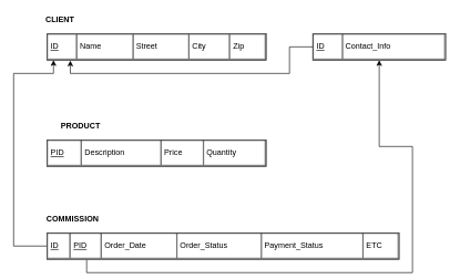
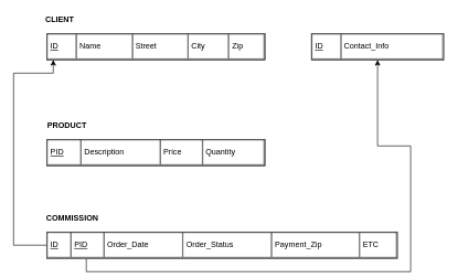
  <mxCell id="0" />
  <mxCell id="1" parent="0" />
  <mxCell id="2" value="&lt;table cellpadding=&quot;4&quot; cellspacing=&quot;0&quot; border=&quot;1&quot; style=&quot;font-size: 1em ; width: 100% ; height: 100%&quot;&gt;&lt;tbody&gt;&lt;tr&gt;&lt;td&gt;&lt;u&gt;ID&lt;/u&gt;&lt;/td&gt;&lt;td&gt;Name&lt;/td&gt;&lt;td&gt;Street&lt;/td&gt;&lt;td&gt;City&lt;/td&gt;&lt;td&gt;Zip&lt;/td&gt;&lt;/tr&gt;&lt;/tbody&gt;&lt;/table&gt; " style="verticalAlign=top;align=left;overflow=fill;fontSize=12;fontFamily=Helvetica;html=1" vertex="1" parent="1"><mxGeometry x="70" y="50" width="330" height="40" as="geometry" /></mxCell>
  <mxCell id="3" value="&lt;b&gt;CLIENT&lt;/b&gt;" style="text;html=1;strokeColor=none;fillColor=none;align=center;verticalAlign=middle;whiteSpace=wrap;rounded=0;" vertex="1" parent="1"><mxGeometry x="70" y="20" width="40" height="20" as="geometry" /></mxCell>
- <mxCell id="4" style="edgeStyle=orthogonalEdgeStyle;rounded=0;orthogonalLoop=1;jettySize=auto;html=1;exitX=0;exitY=0.5;exitDx=0;exitDy=0;entryX=0.107;entryY=1.017;entryDx=0;entryDy=0;entryPerimeter=0;" edge="1" parent="1" source="5" target="2"><mxGeometry relative="1" as="geometry" /></mxCell>
  <mxCell id="5" value="&lt;table cellpadding=&quot;4&quot; cellspacing=&quot;0&quot; border=&quot;1&quot; style=&quot;font-size: 1em ; width: 100% ; height: 100%&quot;&gt;&lt;tbody&gt;&lt;tr&gt;&lt;td&gt;&lt;u&gt;ID&lt;/u&gt;&lt;/td&gt;&lt;td&gt;Contact_Info&lt;/td&gt;&lt;/tr&gt;&lt;/tbody&gt;&lt;/table&gt; " style="verticalAlign=top;align=left;overflow=fill;fontSize=12;fontFamily=Helvetica;html=1" vertex="1" parent="1"><mxGeometry x="470" y="50" width="200" height="40" as="geometry" /></mxCell>
  <mxCell id="6" value="&lt;table cellpadding=&quot;4&quot; cellspacing=&quot;0&quot; border=&quot;1&quot; style=&quot;font-size: 1em ; width: 100% ; height: 100%&quot;&gt;&lt;tbody&gt;&lt;tr&gt;&lt;td&gt;&lt;u&gt;PID&lt;/u&gt;&lt;/td&gt;&lt;td&gt;Description&lt;/td&gt;&lt;td&gt;Price&lt;/td&gt;&lt;td&gt;Quantity&lt;/td&gt;&lt;/tr&gt;&lt;/tbody&gt;&lt;/table&gt; " style="verticalAlign=top;align=left;overflow=fill;fontSize=12;fontFamily=Helvetica;html=1" vertex="1" parent="1"><mxGeometry x="70" y="210" width="330" height="40" as="geometry" /></mxCell>
- <mxCell id="7" value="&lt;b&gt;PRODUCT&lt;/b&gt;" style="text;html=1;strokeColor=none;fillColor=none;align=center;verticalAlign=middle;whiteSpace=wrap;rounded=0;" vertex="1" parent="1"><mxGeometry x="101" y="180" width="40" height="20" as="geometry" /></mxCell>
+ <mxCell id="7" value="&lt;b&gt;PRODUCT&lt;/b&gt;" style="text;html=1;strokeColor=none;fillColor=none;align=center;verticalAlign=middle;whiteSpace=wrap;rounded=0;" vertex="1" parent="1"><mxGeometry x="81" y="180" width="40" height="20" as="geometry" /></mxCell>
  <mxCell id="8" style="edgeStyle=orthogonalEdgeStyle;rounded=0;orthogonalLoop=1;jettySize=auto;html=1;exitX=0.113;exitY=1.017;exitDx=0;exitDy=0;exitPerimeter=0;" edge="1" parent="1" source="10" target="5"><mxGeometry relative="1" as="geometry" /></mxCell>
  <mxCell id="9" style="edgeStyle=orthogonalEdgeStyle;rounded=0;orthogonalLoop=1;jettySize=auto;html=1;exitX=0;exitY=0.5;exitDx=0;exitDy=0;" edge="1" parent="1" source="10"><mxGeometry relative="1" as="geometry"><mxPoint x="80" y="90" as="targetPoint" /><Array as="points"><mxPoint x="20" y="370" /><mxPoint x="20" y="110" /><mxPoint x="80" y="110" /></Array></mxGeometry></mxCell>
- <mxCell id="10" value="&lt;table cellpadding=&quot;4&quot; cellspacing=&quot;0&quot; border=&quot;1&quot; style=&quot;font-size: 1em ; width: 100% ; height: 100%&quot;&gt;&lt;tbody&gt;&lt;tr&gt;&lt;td&gt;&lt;u&gt;ID&lt;/u&gt;&lt;/td&gt;&lt;td&gt;&lt;u&gt;PID&lt;/u&gt;&lt;/td&gt;&lt;td&gt;Order_Date&lt;/td&gt;&lt;td&gt;Order_Status&lt;/td&gt;&lt;td&gt;Payment_Status&lt;/td&gt;&lt;td&gt;ETC&lt;/td&gt;&lt;/tr&gt;&lt;/tbody&gt;&lt;/table&gt; " style="verticalAlign=top;align=left;overflow=fill;fontSize=12;fontFamily=Helvetica;html=1" vertex="1" parent="1"><mxGeometry x="70" y="350" width="530" height="40" as="geometry" /></mxCell>
+ <mxCell id="10" value="&lt;table cellpadding=&quot;4&quot; cellspacing=&quot;0&quot; border=&quot;1&quot; style=&quot;font-size: 1em ; width: 100% ; height: 100%&quot;&gt;&lt;tbody&gt;&lt;tr&gt;&lt;td&gt;&lt;u&gt;ID&lt;/u&gt;&lt;/td&gt;&lt;td&gt;&lt;u&gt;PID&lt;/u&gt;&lt;/td&gt;&lt;td&gt;Order_Date&lt;/td&gt;&lt;td&gt;Order_Status&lt;/td&gt;&lt;td&gt;Payment_Zip&lt;/td&gt;&lt;td&gt;ETC&lt;/td&gt;&lt;/tr&gt;&lt;/tbody&gt;&lt;/table&gt; " style="verticalAlign=top;align=left;overflow=fill;fontSize=12;fontFamily=Helvetica;html=1" vertex="1" parent="1"><mxGeometry x="70" y="350" width="530" height="40" as="geometry" /></mxCell>
  <mxCell id="11" value="&lt;b&gt;COMMISSION&lt;/b&gt;" style="text;html=1;strokeColor=none;fillColor=none;align=center;verticalAlign=middle;whiteSpace=wrap;rounded=0;" vertex="1" parent="1"><mxGeometry x="89" y="320" width="40" height="20" as="geometry" /></mxCell>
